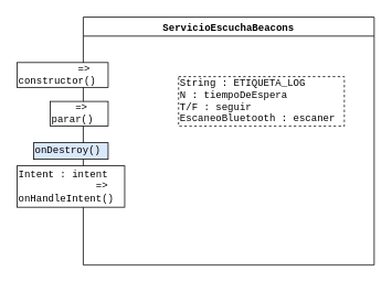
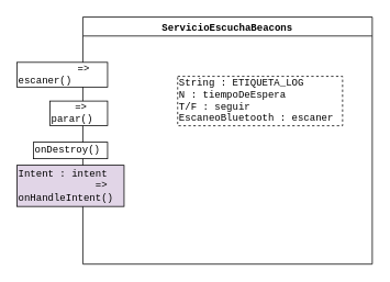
  <mxCell id="0" />
  <mxCell id="1" parent="0" />
  <mxCell id="2" value="ServicioEscuchaBeacons" style="swimlane;fontFamily=Courier New;" parent="1" vertex="1"><mxGeometry x="100" y="20" width="351" height="300" as="geometry" /></mxCell>
  <mxCell id="3" value="String : ETIQUETA_LOG&lt;br&gt;N : tiempoDeEspera&lt;br&gt;T/F : seguir&lt;br&gt;EscaneoBluetooth : escaner" style="rounded=0;whiteSpace=wrap;html=1;fontFamily=Courier New;align=left;dashed=1;" parent="2" vertex="1"><mxGeometry x="115" y="72" width="200" height="60" as="geometry" /></mxCell>
  <mxCell id="4" value="&amp;nbsp; &amp;nbsp; =&amp;gt;&lt;br&gt;parar()" style="rounded=0;whiteSpace=wrap;html=1;fontFamily=Courier New;align=left;" parent="2" vertex="1"><mxGeometry x="-40" y="102" width="70" height="30" as="geometry" /></mxCell>
- <mxCell id="5" value="Intent : intent&lt;br&gt;&lt;span style=&quot;white-space: pre&quot;&gt;&#09;&lt;/span&gt;&amp;nbsp; &amp;nbsp; &amp;nbsp;=&amp;gt;&lt;br&gt;onHandleIntent()" style="rounded=0;whiteSpace=wrap;html=1;fontFamily=Courier New;align=left;" parent="2" vertex="1"><mxGeometry x="-80" y="180" width="130" height="50" as="geometry" /></mxCell>
- <mxCell id="6" value="&lt;span style=&quot;white-space: pre&quot;&gt;&#09;&lt;/span&gt;&amp;nbsp; =&amp;gt;&lt;br&gt;constructor()" style="rounded=0;whiteSpace=wrap;html=1;fontFamily=Courier New;align=left;" parent="1" vertex="1"><mxGeometry x="20" y="75" width="110" height="30" as="geometry" /></mxCell>
- <mxCell id="7" value="onDestroy()" style="rounded=0;whiteSpace=wrap;html=1;fontFamily=Courier New;align=left;fillColor=#dae8fc;" parent="1" vertex="1"><mxGeometry x="40" y="172" width="90" height="20" as="geometry" /></mxCell>
+ <mxCell id="5" value="Intent : intent&lt;br&gt;&lt;span style=&quot;white-space: pre&quot;&gt;&#09;&lt;/span&gt;&amp;nbsp; &amp;nbsp; &amp;nbsp;=&amp;gt;&lt;br&gt;onHandleIntent()" style="rounded=0;whiteSpace=wrap;html=1;fontFamily=Courier New;align=left;fillColor=#e1d5e7;" parent="2" vertex="1"><mxGeometry x="-80" y="180" width="130" height="50" as="geometry" /></mxCell>
+ <mxCell id="6" value="&lt;span style=&quot;white-space: pre&quot;&gt;&#09;&lt;/span&gt;&amp;nbsp; =&amp;gt;&lt;br&gt;escaner()" style="rounded=0;whiteSpace=wrap;html=1;fontFamily=Courier New;align=left;" parent="1" vertex="1"><mxGeometry x="20" y="75" width="110" height="30" as="geometry" /></mxCell>
+ <mxCell id="7" value="onDestroy()" style="rounded=0;whiteSpace=wrap;html=1;fontFamily=Courier New;align=left;" parent="1" vertex="1"><mxGeometry x="40" y="172" width="90" height="20" as="geometry" /></mxCell>
